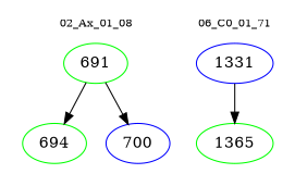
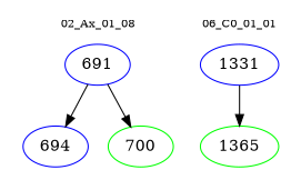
  digraph {
    node [color=blue]
    edge [color=black]
-   n1 [color=green label=691]
-   n2 [color=green label=694]
-   n3 [label=700]
+   n1 [label=691]
+   n2 [label=694]
+   n3 [color=green label=700]
    n4 [label=1331]
    n5 [color=green label=1365]
    subgraph cluster_1 {
      color=white
      fontsize=10
      label="02_Ax_01_08"
      n1
      n2
      n3
    }
    subgraph cluster_2 {
      color=white
      fontsize=10
-     label="06_C0_01_71"
+     label="06_C0_01_01"
      n4
      n5
    }
    n1 -> n2
    n1 -> n3
    n4 -> n5
  }
